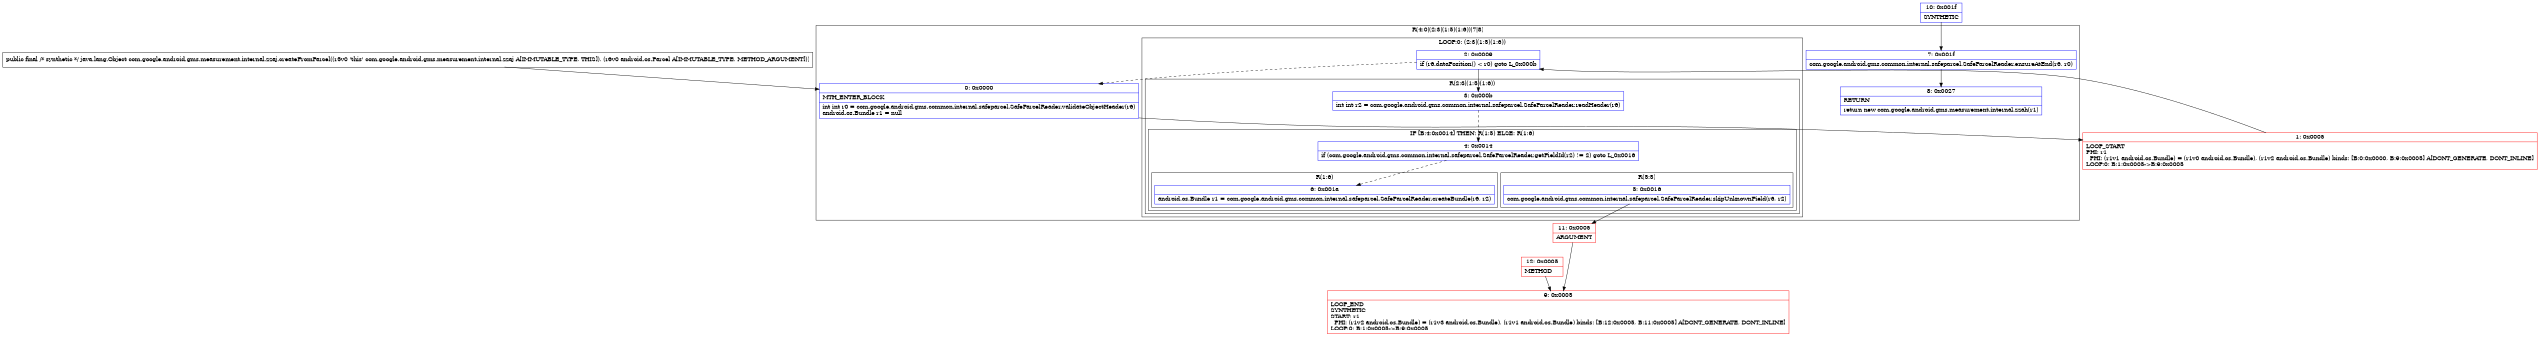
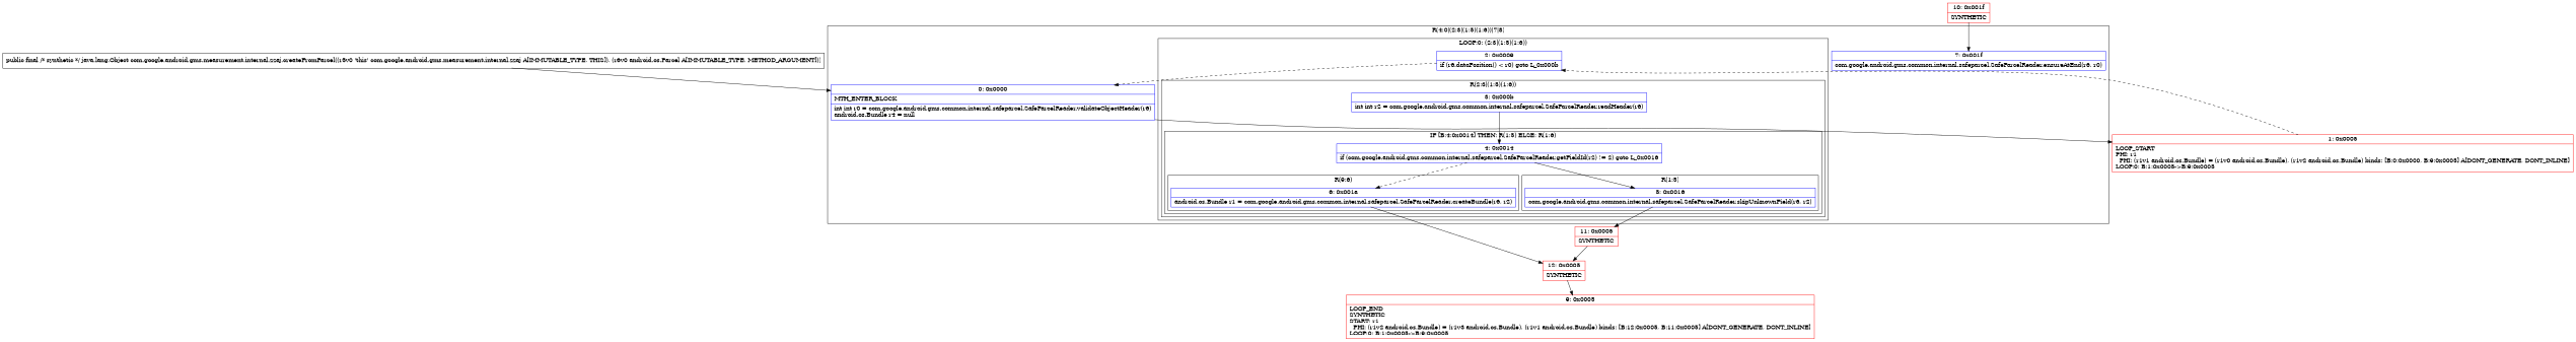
  digraph {
    node [color=blue shape=record]
    n1 [label="{5\:\ 0x0016|com.google.android.gms.common.internal.safeparcel.SafeParcelReader.skipUnknownField(r6, r2)\l}"]
    n2 [label="{6\:\ 0x001a|android.os.Bundle r1 = com.google.android.gms.common.internal.safeparcel.SafeParcelReader.createBundle(r6, r2)\l}"]
    n3 [label="{4\:\ 0x0014|if (com.google.android.gms.common.internal.safeparcel.SafeParcelReader.getFieldId(r2) != 2) goto L_0x0016\l}"]
    n4 [label="{3\:\ 0x000b|int int r2 = com.google.android.gms.common.internal.safeparcel.SafeParcelReader.readHeader(r6)\l}"]
    n5 [label="{2\:\ 0x0009|if (r6.dataPosition() \< r0) goto L_0x000b\l}"]
-   n6 [label="{0\:\ 0x0000|MTH_ENTER_BLOCK\l|int int r0 = com.google.android.gms.common.internal.safeparcel.SafeParcelReader.validateObjectHeader(r6)\landroid.os.Bundle r1 = null\l}"]
+   n6 [label="{0\:\ 0x0000|MTH_ENTER_BLOCK\l|int int r0 = com.google.android.gms.common.internal.safeparcel.SafeParcelReader.validateObjectHeader(r6)\landroid.os.Bundle r4 = null\l}"]
    n7 [label="{7\:\ 0x001f|com.google.android.gms.common.internal.safeparcel.SafeParcelReader.ensureAtEnd(r6, r0)\l}"]
-   n8 [label="{8\:\ 0x0027|RETURN\l|return new com.google.android.gms.measurement.internal.zzah(r1)\l}"]
-   n9 [color=red label="{11\:\ 0x0005|ARGUMENT\l}"]
-   n10 [color=red label="{12\:\ 0x0005|METHOD\l}"]
+   n9 [color=red label="{11\:\ 0x0005|SYNTHETIC\l}"]
+   n10 [color=red label="{12\:\ 0x0005|SYNTHETIC\l}"]
    n11 [color=red label="{1\:\ 0x0005|LOOP_START\lPHI: r1 \l  PHI: (r1v1 android.os.Bundle) = (r1v0 android.os.Bundle), (r1v2 android.os.Bundle) binds: [B:0:0x0000, B:9:0x0005] A[DONT_GENERATE, DONT_INLINE]\lLOOP:0: B:1:0x0005\-\>B:9:0x0005\l}"]
-   n12 [label="{10\:\ 0x001f|SYNTHETIC\l}"]
+   n12 [color=red label="{10\:\ 0x001f|SYNTHETIC\l}"]
    n13 [color=red label="{9\:\ 0x0005|LOOP_END\lSYNTHETIC\lSTART: r1 \l  PHI: (r1v2 android.os.Bundle) = (r1v3 android.os.Bundle), (r1v1 android.os.Bundle) binds: [B:12:0x0005, B:11:0x0005] A[DONT_GENERATE, DONT_INLINE]\lLOOP:0: B:1:0x0005\-\>B:9:0x0005\l}"]
    n14 [label="{public final \/* synthetic *\/ java.lang.Object com.google.android.gms.measurement.internal.zzaj.createFromParcel((r5v0 'this' com.google.android.gms.measurement.internal.zzaj A[IMMUTABLE_TYPE, THIS]), (r6v0 android.os.Parcel A[IMMUTABLE_TYPE, METHOD_ARGUMENT])) }" color=""]
    subgraph cluster_1 {
      label="R(4:0|(2:3|(1:5)(1:6))|7|8)"
      n6
      n7
-     n8
      subgraph cluster_2 {
        label="LOOP:0: (2:3|(1:5)(1:6))"
        n5
        subgraph cluster_3 {
          label="R(2:3|(1:5)(1:6))"
          n4
          subgraph cluster_4 {
            label="IF [B:4:0x0014] THEN: R(1:5) ELSE: R(1:6)"
            n3
            subgraph cluster_5 {
-             label="R(5:5)"
+             label="R(1:5)"
              n1
            }
            subgraph cluster_6 {
-             label="R(1:6)"
+             label="R(9:6)"
              n2
            }
          }
        }
      }
    }
    n1 -> n9
+   n2 -> n10
+   n3 -> n1
    n3 -> n2 [style=dashed]
-   n4 -> n3 [style=dashed]
-   n5 -> n4
+   n4 -> n3
    n5 -> n6 [style=dashed]
    n6 -> n11
-   n7 -> n8
-   n9 -> n13
+   n9 -> n10
    n10 -> n13
-   n11 -> n5
+   n11 -> n5 [style=dashed]
    n12 -> n7
    n14 -> n6
  }
